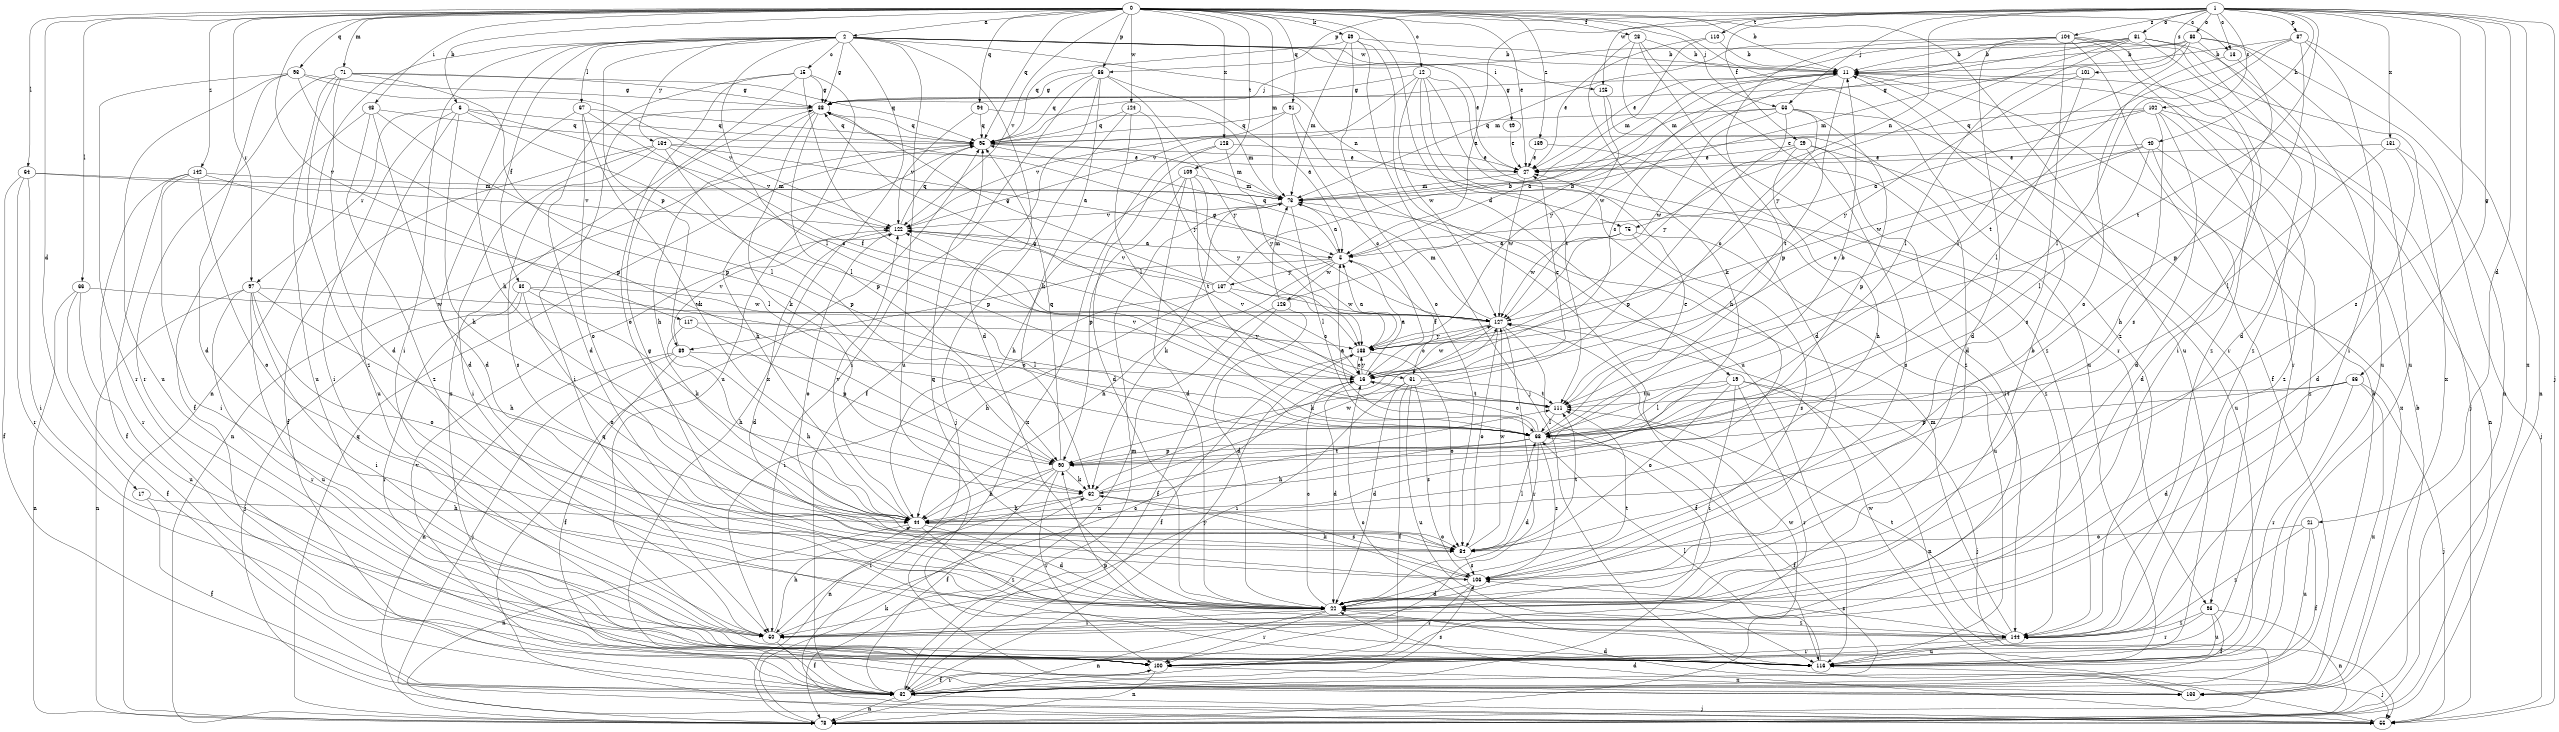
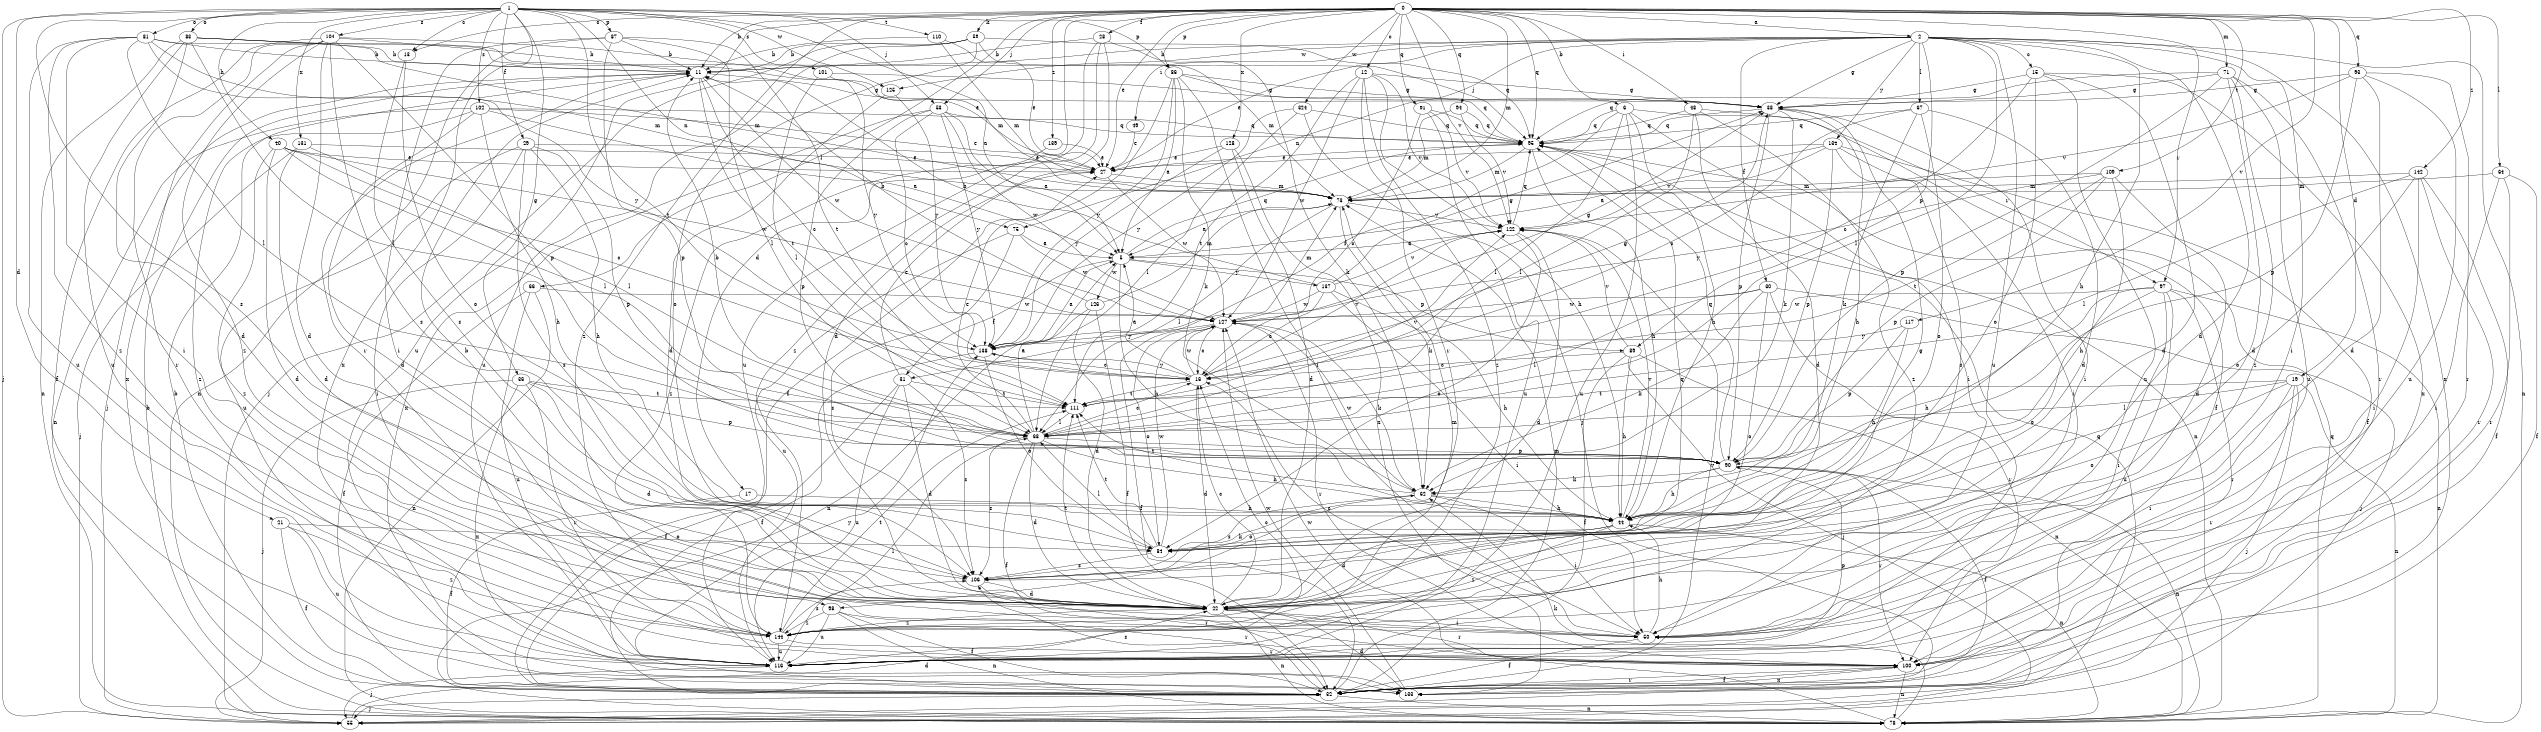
  strict digraph {
    0
    2
    6
    11
    12
    13
    17
    19
    27
    28
    48
    53
    59
    64
    66
    71
    73
    86
    91
    93
    94
    95
    97
    109
    116
    117
    122
-   124
+   124 [label=324]
    128
    139
    142
    144
    75
    125
    133
    15
    22
    30
    38
    44
    49
    50
    67
    68
    78
    89
    134
    31
    55
    111
    16
    98
    127
    106
    84
    32
    100
    n58 [label=62]
    5
    138
    90
    1
    21
    29
    36
    40
    81
    83
    87
    101
    102
    104
    110
    131
    126
    137
    0 -> 2 [label=a]
    0 -> 6 [label=b]
    0 -> 11 [label=b]
    0 -> 12 [label=c]
    0 -> 13 [label=c]
    0 -> 17 [label=d]
    0 -> 19 [label=d]
    0 -> 27 [label=e]
    0 -> 28 [label=f]
    0 -> 48 [label=i]
    0 -> 53 [label=j]
    0 -> 59 [label=k]
    0 -> 64 [label=l]
    0 -> 66 [label=l]
    0 -> 71 [label=m]
    0 -> 73 [label=m]
    0 -> 86 [label=p]
    0 -> 91 [label=q]
    0 -> 93 [label=q]
    0 -> 94 [label=q]
    0 -> 95 [label=q]
    0 -> 97 [label=r]
    0 -> 109 [label=t]
    0 -> 116 [label=u]
    0 -> 117 [label=v]
    0 -> 122 [label=v]
    0 -> 124 [label=w]
    0 -> 128 [label=x]
    0 -> 139 [label=z]
    0 -> 142 [label=z]
    0 -> 144 [label=z]
    2 -> 11 [label=b]
    2 -> 27 [label=e]
    2 -> 116 [label=u]
    2 -> 75 [label=n]
    2 -> 125 [label=w]
    2 -> 133 [label=x]
    2 -> 15 [label=c]
    2 -> 22 [label=d]
    2 -> 30 [label=f]
    2 -> 38 [label=g]
    2 -> 44 [label=h]
    2 -> 49 [label=i]
    2 -> 50 [label=i]
    2 -> 67 [label=l]
    2 -> 68 [label=l]
    2 -> 78 [label=n]
    2 -> 89 [label=p]
    2 -> 134 [label=y]
    6 -> 95 [label=q]
    6 -> 97 [label=r]
    6 -> 116 [label=u]
    6 -> 44 [label=h]
    6 -> 50 [label=i]
    6 -> 68 [label=l]
    6 -> 31 [label=f]
    11 -> 38 [label=g]
    11 -> 55 [label=j]
    11 -> 111 [label=t]
    11 -> 16 [label=c]
    11 -> 98 [label=r]
    11 -> 127 [label=w]
    12 -> 122 [label=v]
    12 -> 144 [label=z]
    12 -> 38 [label=g]
    12 -> 44 [label=h]
    12 -> 111 [label=t]
    12 -> 98 [label=r]
    12 -> 127 [label=w]
    13 -> 106 [label=s]
    13 -> 84 [label=o]
    17 -> 44 [label=h]
    17 -> 32 [label=f]
    19 -> 50 [label=i]
    19 -> 68 [label=l]
    19 -> 78 [label=n]
    19 -> 55 [label=j]
    19 -> 111 [label=t]
    19 -> 84 [label=o]
    19 -> 100 [label=r]
    27 -> 73 [label=m]
    27 -> 127 [label=w]
    28 -> 11 [label=b]
    28 -> 116 [label=u]
    28 -> 144 [label=z]
    28 -> 22 [label=d]
    28 -> n58 [label=k]
    48 -> 95 [label=q]
    48 -> 144 [label=z]
    48 -> 22 [label=d]
    48 -> 68 [label=l]
    48 -> 32 [label=f]
    53 -> 95 [label=q]
    53 -> 133 [label=x]
    53 -> 16 [label=c]
    53 -> 127 [label=w]
    53 -> 5 [label=a]
    53 -> 138 [label=y]
    53 -> 90 [label=p]
    59 -> 11 [label=b]
    59 -> 73 [label=m]
    59 -> 95 [label=q]
    59 -> 116 [label=u]
    59 -> 55 [label=j]
    59 -> 84 [label=o]
    64 -> 73 [label=m]
-   64 -> 122 [label=v]
    64 -> 50 [label=i]
    64 -> 32 [label=f]
    64 -> 100 [label=r]
    66 -> 116 [label=u]
    66 -> 78 [label=n]
    66 -> 127 [label=w]
    66 -> 32 [label=f]
    71 -> 95 [label=q]
    71 -> 116 [label=u]
    71 -> 144 [label=z]
    71 -> 22 [label=d]
    71 -> 38 [label=g]
    71 -> 100 [label=r]
    71 -> 90 [label=p]
    73 -> 122 [label=v]
    73 -> 68 [label=l]
    73 -> n58 [label=k]
    73 -> 5 [label=a]
    86 -> 95 [label=q]
    86 -> 38 [label=g]
    86 -> 50 [label=i]
    86 -> 32 [label=f]
    86 -> n58 [label=k]
    86 -> 5 [label=a]
    86 -> 138 [label=y]
    91 -> 95 [label=q]
    91 -> 116 [label=u]
    91 -> 122 [label=v]
    91 -> 16 [label=c]
    93 -> 116 [label=u]
    93 -> 122 [label=v]
    93 -> 22 [label=d]
    93 -> 38 [label=g]
    93 -> 100 [label=r]
    93 -> 90 [label=p]
    94 -> 73 [label=m]
    94 -> 95 [label=q]
    94 -> 122 [label=v]
    95 -> 27 [label=e]
    95 -> 73 [label=m]
    95 -> 44 [label=h]
    95 -> 78 [label=n]
    97 -> 116 [label=u]
    97 -> 44 [label=h]
    97 -> 50 [label=i]
    97 -> 78 [label=n]
    97 -> 127 [label=w]
    97 -> 84 [label=o]
    97 -> 100 [label=r]
    109 -> 73 [label=m]
    109 -> 22 [label=d]
    109 -> 44 [label=h]
    109 -> 111 [label=t]
    109 -> 138 [label=y]
    109 -> 90 [label=p]
    116 -> 68 [label=l]
    116 -> 55 [label=j]
    116 -> 16 [label=c]
    116 -> 90 [label=p]
    117 -> 44 [label=h]
    117 -> 138 [label=y]
    117 -> 90 [label=p]
    122 -> 95 [label=q]
    122 -> 22 [label=d]
    122 -> 84 [label=o]
    122 -> 5 [label=a]
    124 -> 95 [label=q]
    124 -> 68 [label=l]
    124 -> 55 [label=j]
    124 -> 138 [label=y]
    128 -> 27 [label=e]
    128 -> 133 [label=x]
    128 -> 22 [label=d]
    128 -> 138 [label=y]
    139 -> 27 [label=e]
    139 -> 144 [label=z]
    142 -> 73 [label=m]
    142 -> 50 [label=i]
    142 -> 68 [label=l]
    142 -> 84 [label=o]
    142 -> 32 [label=f]
    142 -> 100 [label=r]
    144 -> 73 [label=m]
    144 -> 116 [label=u]
    144 -> 111 [label=t]
    144 -> 106 [label=s]
    144 -> 100 [label=r]
    75 -> 116 [label=u]
    75 -> 127 [label=w]
    75 -> 106 [label=s]
    75 -> 5 [label=a]
    125 -> 22 [label=d]
    125 -> 138 [label=y]
    133 -> 22 [label=d]
    133 -> 127 [label=w]
    15 -> 116 [label=u]
    15 -> 133 [label=x]
    15 -> 22 [label=d]
    15 -> 38 [label=g]
    15 -> 16 [label=c]
    15 -> 84 [label=o]
    22 -> 11 [label=b]
    22 -> 95 [label=q]
    22 -> 144 [label=z]
    22 -> 50 [label=i]
    22 -> 78 [label=n]
    22 -> 111 [label=t]
    22 -> 16 [label=c]
    22 -> 100 [label=r]
    30 -> 68 [label=l]
    30 -> 55 [label=j]
    30 -> 127 [label=w]
-   30 -> 84 [label=o]
+   30 -> 106 [label=o]
    30 -> 100 [label=r]
    30 -> n58 [label=k]
    38 -> 95 [label=q]
    38 -> 44 [label=h]
    38 -> 50 [label=i]
    38 -> n58 [label=k]
    38 -> 90 [label=p]
    44 -> 122 [label=v]
    44 -> 144 [label=z]
    44 -> 22 [label=d]
    44 -> 78 [label=n]
    44 -> 84 [label=o]
    49 -> 27 [label=e]
    50 -> 44 [label=h]
    50 -> 16 [label=c]
    50 -> 32 [label=f]
    67 -> 95 [label=q]
    67 -> 22 [label=d]
    67 -> 16 [label=c]
    67 -> 84 [label=o]
    67 -> n58 [label=k]
    68 -> 11 [label=b]
    68 -> 27 [label=e]
    68 -> 22 [label=d]
    68 -> 44 [label=h]
    68 -> 16 [label=c]
    68 -> 106 [label=s]
    68 -> 32 [label=f]
    68 -> 5 [label=a]
    68 -> 90 [label=p]
    78 -> 11 [label=b]
    78 -> 95 [label=q]
    78 -> 127 [label=w]
    78 -> n58 [label=k]
    89 -> 122 [label=v]
    89 -> 44 [label=h]
    89 -> 78 [label=n]
    89 -> 55 [label=j]
    89 -> 16 [label=c]
    89 -> 32 [label=f]
    134 -> 27 [label=e]
    134 -> 122 [label=v]
    134 -> 50 [label=i]
    134 -> 106 [label=s]
    134 -> 32 [label=f]
    134 -> 5 [label=a]
    134 -> 90 [label=p]
    31 -> 27 [label=e]
    31 -> 116 [label=u]
    31 -> 22 [label=d]
-   31 -> 50 [label=i]
    31 -> 111 [label=t]
    31 -> 106 [label=s]
    31 -> 32 [label=f]
    55 -> 95 [label=q]
    55 -> 22 [label=d]
    111 -> 122 [label=v]
    111 -> 68 [label=l]
    16 -> 122 [label=v]
    16 -> 22 [label=d]
    16 -> 38 [label=g]
    16 -> 111 [label=t]
    16 -> 127 [label=w]
    16 -> 5 [label=a]
    16 -> 138 [label=y]
    98 -> 116 [label=u]
    98 -> 144 [label=z]
    98 -> 78 [label=n]
    98 -> 32 [label=f]
    98 -> 100 [label=r]
    127 -> 73 [label=m]
    127 -> 38 [label=g]
    127 -> 16 [label=c]
    127 -> 84 [label=o]
    127 -> 32 [label=f]
    127 -> 100 [label=r]
    127 -> n58 [label=k]
    127 -> 138 [label=y]
    106 -> 22 [label=d]
    106 -> 38 [label=g]
    106 -> 100 [label=r]
    106 -> n58 [label=k]
    84 -> 68 [label=l]
    84 -> 111 [label=t]
    84 -> 127 [label=w]
    84 -> 106 [label=s]
    32 -> 11 [label=b]
    32 -> 73 [label=m]
    32 -> 122 [label=v]
    32 -> 78 [label=n]
    32 -> 55 [label=j]
    32 -> 106 [label=s]
    32 -> 100 [label=r]
    32 -> 138 [label=y]
    100 -> 133 [label=x]
    100 -> 78 [label=n]
    100 -> 32 [label=f]
    n58 -> 44 [label=h]
    n58 -> 50 [label=i]
    n58 -> 111 [label=t]
    n58 -> 127 [label=w]
    n58 -> 106 [label=s]
    5 -> 95 [label=q]
    5 -> 44 [label=h]
    5 -> 89 [label=p]
    5 -> 31 [label=f]
    5 -> 126 [label=w]
    5 -> 137 [label=y]
    138 -> 16 [label=c]
    138 -> 84 [label=o]
    138 -> 32 [label=f]
    138 -> 5 [label=a]
    90 -> 95 [label=q]
    90 -> 44 [label=h]
    90 -> 78 [label=n]
    90 -> 32 [label=f]
    90 -> 100 [label=r]
    90 -> n58 [label=k]
    1 -> 13 [label=c]
    1 -> 53 [label=j]
    1 -> 86 [label=p]
    1 -> 75 [label=n]
    1 -> 125 [label=w]
    1 -> 133 [label=x]
    1 -> 55 [label=j]
    1 -> 111 [label=t]
    1 -> 106 [label=s]
    1 -> 5 [label=a]
    1 -> 21 [label=d]
    1 -> 29 [label=f]
    1 -> 36 [label=g]
    1 -> 40 [label=h]
    1 -> 81 [label=o]
    1 -> 83 [label=o]
    1 -> 87 [label=p]
    1 -> 101 [label=s]
    1 -> 102 [label=s]
    1 -> 104 [label=s]
    1 -> 110 [label=t]
    1 -> 131 [label=x]
    21 -> 116 [label=u]
    21 -> 144 [label=z]
    21 -> 84 [label=o]
    21 -> 32 [label=f]
    29 -> 27 [label=e]
    29 -> 116 [label=u]
    29 -> 44 [label=h]
    29 -> 50 [label=i]
    29 -> 106 [label=s]
    29 -> 90 [label=p]
    36 -> 133 [label=x]
    36 -> 22 [label=d]
    36 -> 55 [label=j]
    36 -> 111 [label=t]
    36 -> 100 [label=r]
    36 -> 90 [label=p]
    40 -> 27 [label=e]
    40 -> 144 [label=z]
    40 -> 22 [label=d]
    40 -> 68 [label=l]
    40 -> 16 [label=c]
    40 -> 127 [label=w]
    81 -> 11 [label=b]
    81 -> 27 [label=e]
    81 -> 73 [label=m]
    81 -> 116 [label=u]
    81 -> 144 [label=z]
    81 -> 50 [label=i]
    81 -> 68 [label=l]
    81 -> 138 [label=y]
    83 -> 11 [label=b]
    83 -> 73 [label=m]
    83 -> 95 [label=j]
    83 -> 116 [label=u]
    83 -> 22 [label=d]
    83 -> 68 [label=l]
    83 -> 78 [label=n]
    87 -> 11 [label=b]
    87 -> 50 [label=i]
    87 -> 68 [label=l]
    87 -> 78 [label=n]
    87 -> 111 [label=t]
    87 -> 90 [label=p]
    101 -> 38 [label=g]
    101 -> 68 [label=l]
    101 -> 138 [label=y]
    102 -> 27 [label=e]
    102 -> 95 [label=q]
    102 -> 144 [label=z]
    102 -> 22 [label=d]
    102 -> 44 [label=h]
    102 -> 78 [label=n]
    102 -> 5 [label=a]
    104 -> 11 [label=b]
    104 -> 73 [label=m]
    104 -> 144 [label=z]
    104 -> 133 [label=x]
    104 -> 22 [label=d]
    104 -> 106 [label=s]
    104 -> 32 [label=f]
    104 -> 100 [label=r]
    104 -> 90 [label=p]
    110 -> 11 [label=b]
    110 -> 27 [label=e]
    110 -> 73 [label=m]
    131 -> 27 [label=e]
    131 -> 22 [label=d]
    131 -> 68 [label=l]
    131 -> 55 [label=j]
    126 -> 11 [label=b]
    126 -> 73 [label=m]
    126 -> 22 [label=d]
    126 -> 78 [label=n]
    126 -> 32 [label=f]
    137 -> 11 [label=b]
    137 -> 122 [label=v]
    137 -> 38 [label=g]
    137 -> 44 [label=h]
    137 -> 50 [label=i]
    137 -> 16 [label=c]
    137 -> 127 [label=w]
  }
